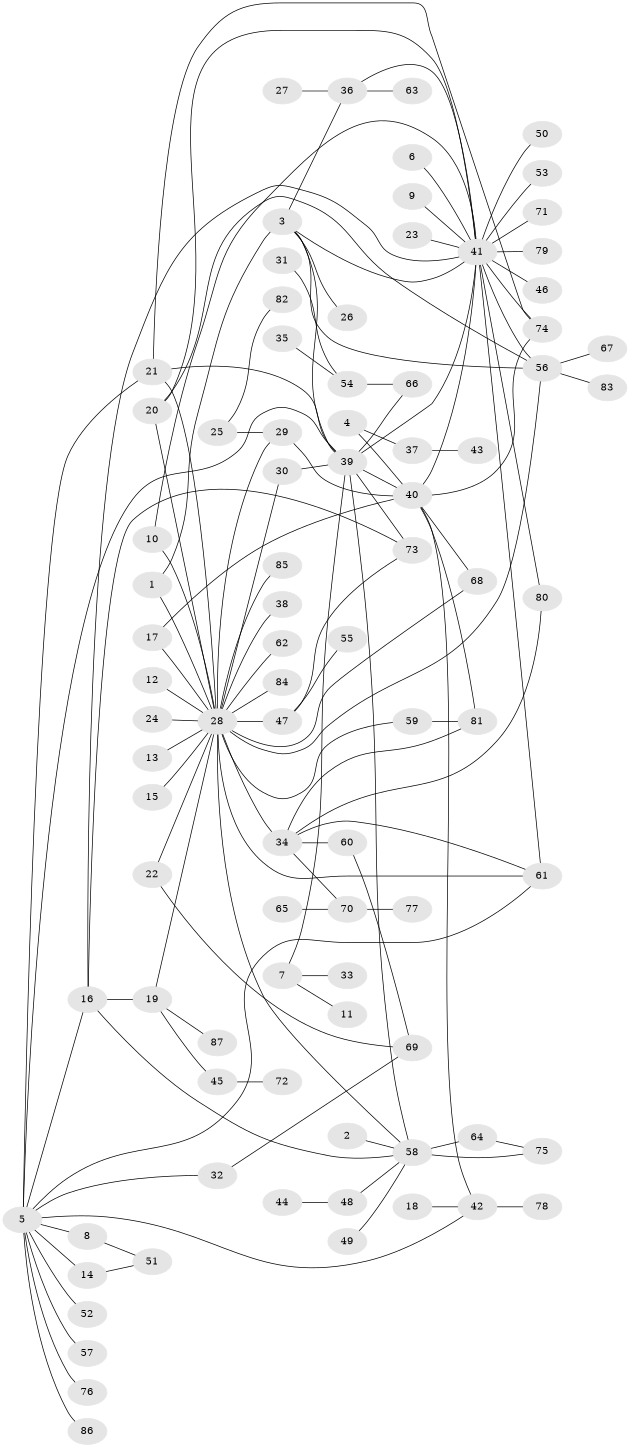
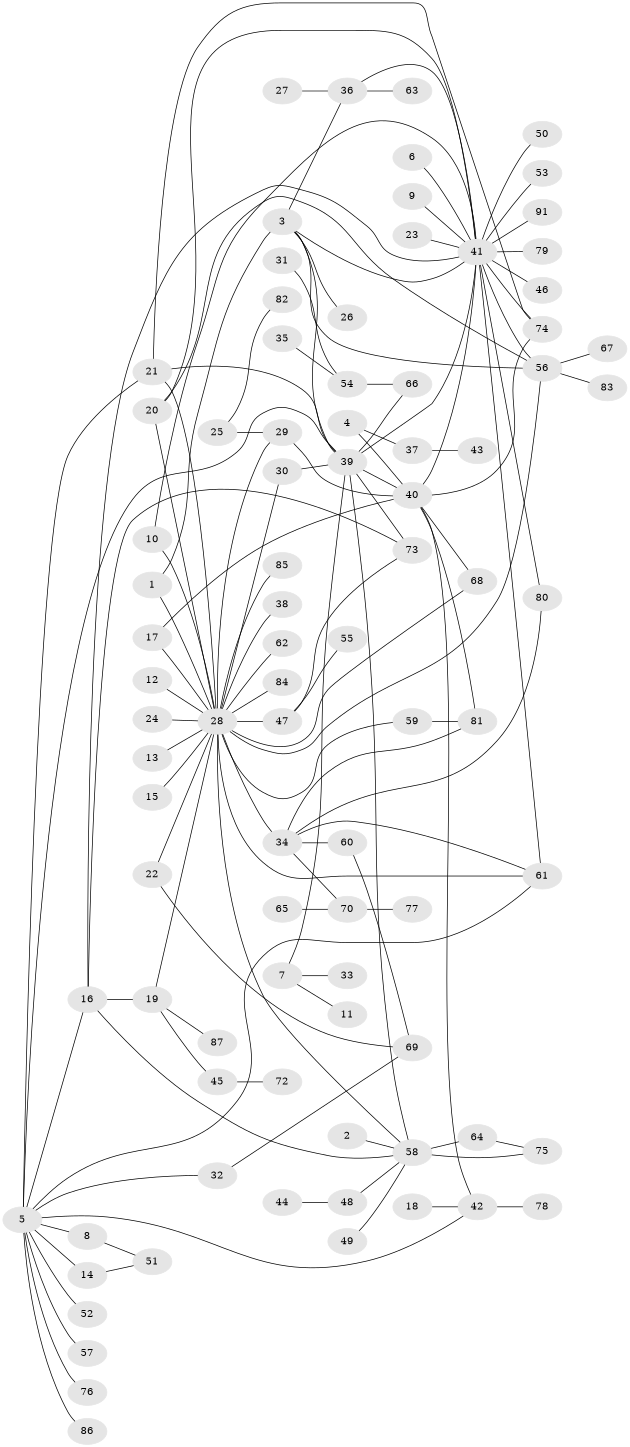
  graph {
    rankdir=LR
    node [color=gray90 style=filled]
    edge [weight=1.0]
    1
    3
    28
    26
    36
    39
    41
    56
    58
    61
    29
    30
    34
    38
    47
    59
    62
    68
    84
    85
    2
    64
    75
    63
    40
    73
    66
    74
    80
    46
    50
    53
-   71
+   71 [label=91]
    79
    67
    83
    4
    37
    43
    42
    81
    5
    8
    14
    16
    21
    32
    52
    57
    76
    86
    51
    19
    69
    78
    6
    7
    11
    33
    9
    10
    12
    13
    15
    45
    87
    17
    18
    72
    20
    22
    23
    24
    25
    82
    27
    60
    70
    55
    31
    54
    77
    35
    44
    48
    49
    65
    1 -- 3
    1 -- 28
    3 -- 26
    3 -- 36
    3 -- 39
    3 -- 41
    3 -- 56
    28 -- 56
    28 -- 58
    28 -- 61 [weight=2.0]
    28 -- 29
    28 -- 30
    28 -- 34
    28 -- 38
    28 -- 47 [weight=2.0]
    28 -- 59
    28 -- 62
    28 -- 68
    28 -- 84
    28 -- 85
    36 -- 41
    36 -- 63
    39 -- 41 [weight=2.0]
    39 -- 58
    39 -- 40
    39 -- 73
    39 -- 66
    41 -- 56
    41 -- 61
    41 -- 74
    41 -- 80
    41 -- 46
    41 -- 50
    41 -- 53
    41 -- 71
    41 -- 79
    56 -- 67
    56 -- 83
    58 -- 64
    58 -- 75
    29 -- 40
    30 -- 39
    34 -- 61
    34 -- 80
    34 -- 81
    34 -- 60
    34 -- 70
    47 -- 73
    47 -- 55
    59 -- 81
    2 -- 58
    64 -- 75
    40 -- 41
    40 -- 68
    40 -- 74
    40 -- 42
    40 -- 81
    4 -- 40
    4 -- 37
    37 -- 43
    42 -- 78
    5 -- 39
    5 -- 61
    5 -- 42
    5 -- 8
    5 -- 14
    5 -- 16
    5 -- 21
    5 -- 32
    5 -- 52
    5 -- 57
    5 -- 76
    5 -- 86
    8 -- 51
    14 -- 51
    16 -- 41
    16 -- 58
    16 -- 73
    16 -- 19
    21 -- 28
    21 -- 39
    21 -- 74
    32 -- 69
    19 -- 28 [weight=2.0]
    19 -- 45
    19 -- 87
    6 -- 41
    7 -- 39
    7 -- 11
    7 -- 33
    9 -- 41
    10 -- 28
    10 -- 41
    12 -- 28
    13 -- 28
    15 -- 28
    45 -- 72
    17 -- 28
    17 -- 40
    18 -- 42
    20 -- 28
    20 -- 41
    20 -- 56
    22 -- 28
    22 -- 69
    23 -- 41
    24 -- 28
    25 -- 29
    25 -- 82
    27 -- 36
    60 -- 69
    70 -- 77
    31 -- 54
    54 -- 66
    35 -- 54
    44 -- 48
    48 -- 58
    49 -- 58
    65 -- 70
  }
